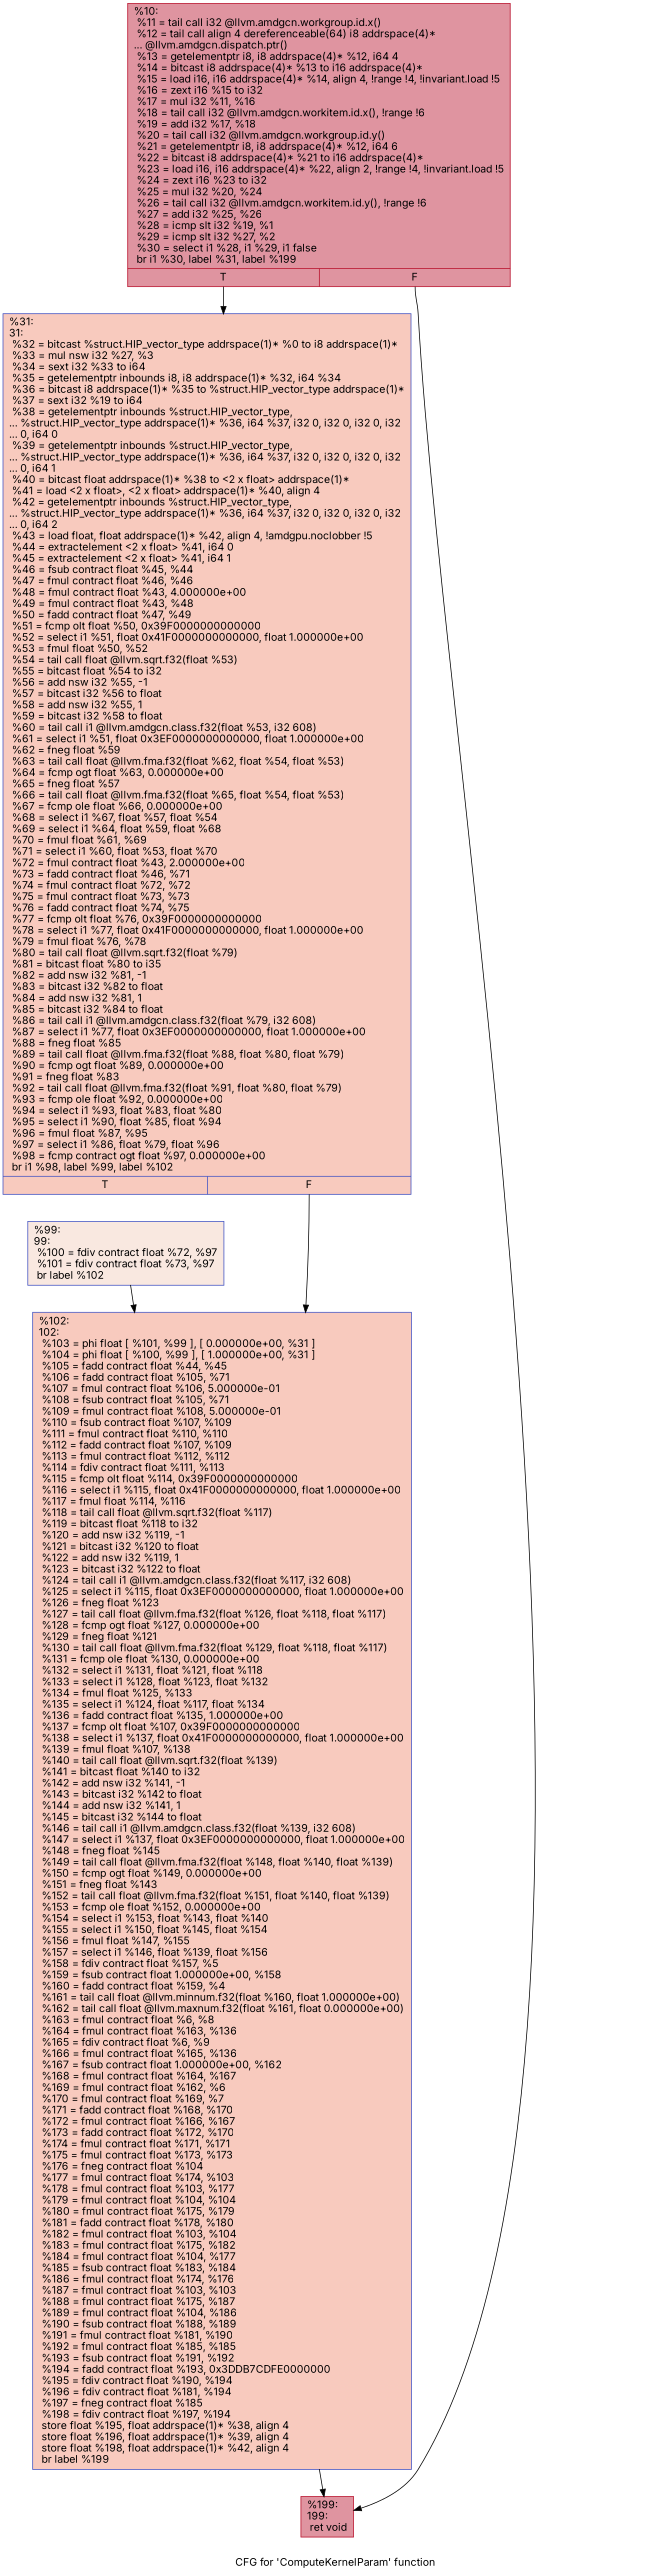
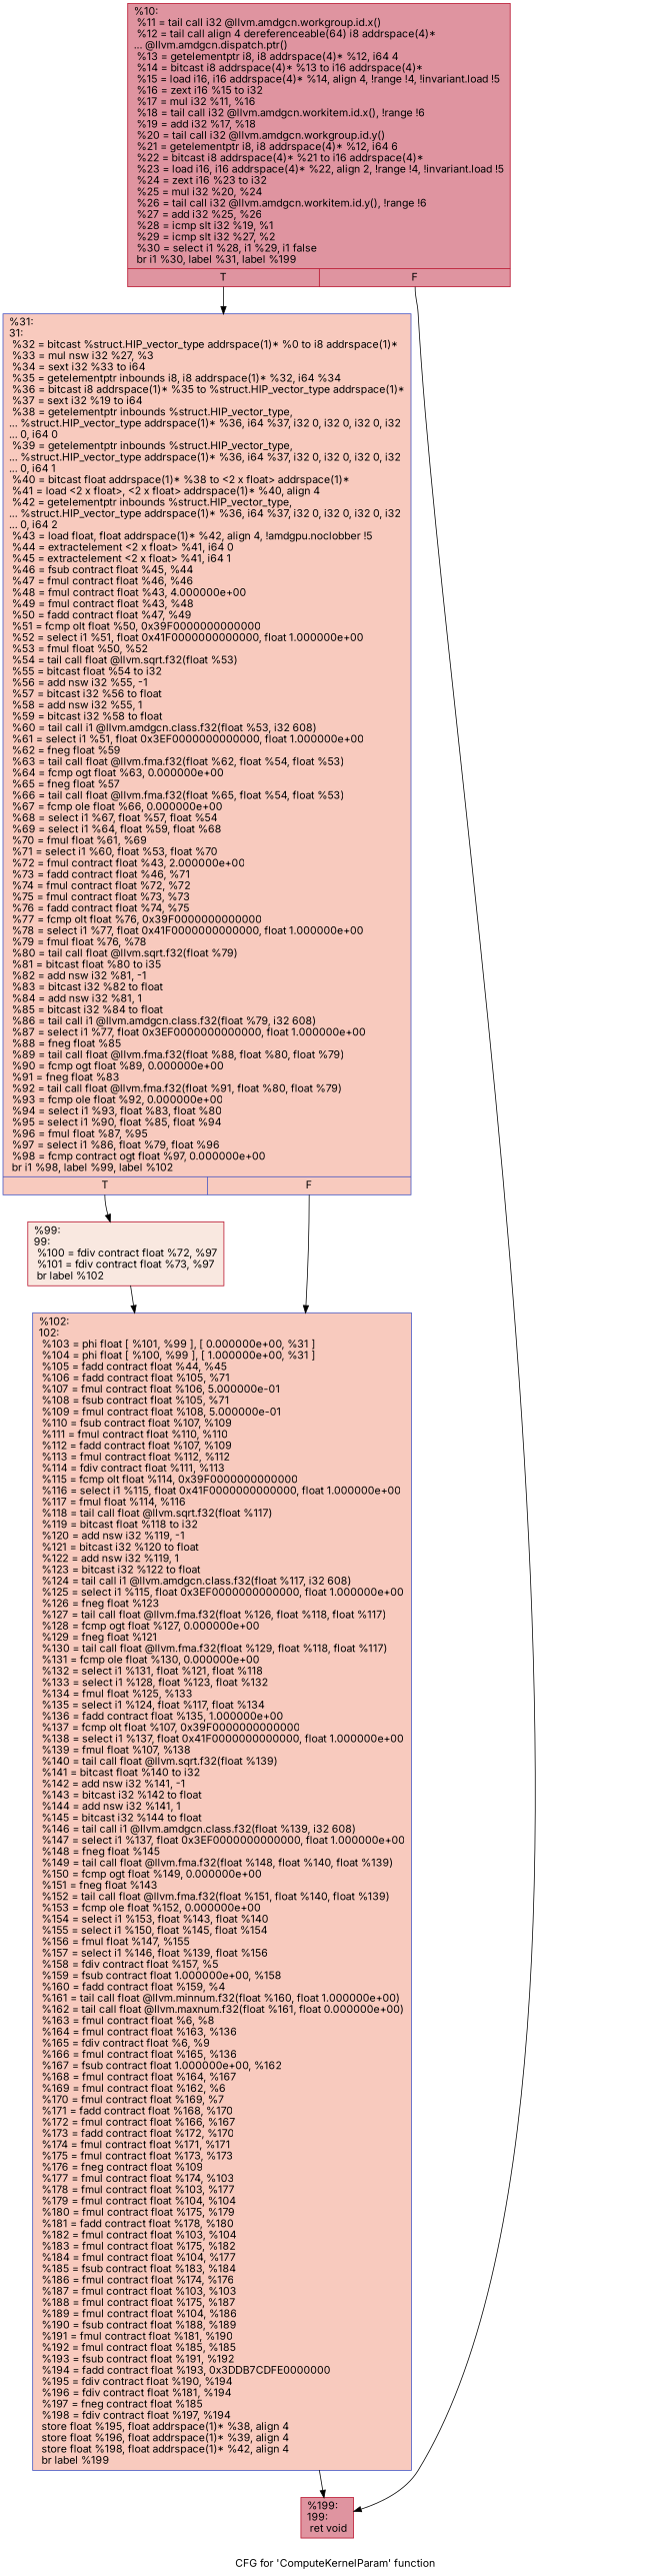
  digraph {
    fontname=Inter
    label="CFG for 'ComputeKernelParam' function"
    node [color="#3d50c3ff" fillcolor="#b70d2870" fontname=Inter shape=record style=filled]
    edge [fontname=Inter]
    n1 [color="#b70d28ff" label="{%10:\l  %11 = tail call i32 @llvm.amdgcn.workgroup.id.x()\l  %12 = tail call align 4 dereferenceable(64) i8 addrspace(4)*\l... @llvm.amdgcn.dispatch.ptr()\l  %13 = getelementptr i8, i8 addrspace(4)* %12, i64 4\l  %14 = bitcast i8 addrspace(4)* %13 to i16 addrspace(4)*\l  %15 = load i16, i16 addrspace(4)* %14, align 4, !range !4, !invariant.load !5\l  %16 = zext i16 %15 to i32\l  %17 = mul i32 %11, %16\l  %18 = tail call i32 @llvm.amdgcn.workitem.id.x(), !range !6\l  %19 = add i32 %17, %18\l  %20 = tail call i32 @llvm.amdgcn.workgroup.id.y()\l  %21 = getelementptr i8, i8 addrspace(4)* %12, i64 6\l  %22 = bitcast i8 addrspace(4)* %21 to i16 addrspace(4)*\l  %23 = load i16, i16 addrspace(4)* %22, align 2, !range !4, !invariant.load !5\l  %24 = zext i16 %23 to i32\l  %25 = mul i32 %20, %24\l  %26 = tail call i32 @llvm.amdgcn.workitem.id.y(), !range !6\l  %27 = add i32 %25, %26\l  %28 = icmp slt i32 %19, %1\l  %29 = icmp slt i32 %27, %2\l  %30 = select i1 %28, i1 %29, i1 false\l  br i1 %30, label %31, label %199\l|{<s0>T|<s1>F}}"]
    n2 [fillcolor="#ef886b70" label="{%31:\l31:                                               \l  %32 = bitcast %struct.HIP_vector_type addrspace(1)* %0 to i8 addrspace(1)*\l  %33 = mul nsw i32 %27, %3\l  %34 = sext i32 %33 to i64\l  %35 = getelementptr inbounds i8, i8 addrspace(1)* %32, i64 %34\l  %36 = bitcast i8 addrspace(1)* %35 to %struct.HIP_vector_type addrspace(1)*\l  %37 = sext i32 %19 to i64\l  %38 = getelementptr inbounds %struct.HIP_vector_type,\l... %struct.HIP_vector_type addrspace(1)* %36, i64 %37, i32 0, i32 0, i32 0, i32\l... 0, i64 0\l  %39 = getelementptr inbounds %struct.HIP_vector_type,\l... %struct.HIP_vector_type addrspace(1)* %36, i64 %37, i32 0, i32 0, i32 0, i32\l... 0, i64 1\l  %40 = bitcast float addrspace(1)* %38 to \<2 x float\> addrspace(1)*\l  %41 = load \<2 x float\>, \<2 x float\> addrspace(1)* %40, align 4\l  %42 = getelementptr inbounds %struct.HIP_vector_type,\l... %struct.HIP_vector_type addrspace(1)* %36, i64 %37, i32 0, i32 0, i32 0, i32\l... 0, i64 2\l  %43 = load float, float addrspace(1)* %42, align 4, !amdgpu.noclobber !5\l  %44 = extractelement \<2 x float\> %41, i64 0\l  %45 = extractelement \<2 x float\> %41, i64 1\l  %46 = fsub contract float %45, %44\l  %47 = fmul contract float %46, %46\l  %48 = fmul contract float %43, 4.000000e+00\l  %49 = fmul contract float %43, %48\l  %50 = fadd contract float %47, %49\l  %51 = fcmp olt float %50, 0x39F0000000000000\l  %52 = select i1 %51, float 0x41F0000000000000, float 1.000000e+00\l  %53 = fmul float %50, %52\l  %54 = tail call float @llvm.sqrt.f32(float %53)\l  %55 = bitcast float %54 to i32\l  %56 = add nsw i32 %55, -1\l  %57 = bitcast i32 %56 to float\l  %58 = add nsw i32 %55, 1\l  %59 = bitcast i32 %58 to float\l  %60 = tail call i1 @llvm.amdgcn.class.f32(float %53, i32 608)\l  %61 = select i1 %51, float 0x3EF0000000000000, float 1.000000e+00\l  %62 = fneg float %59\l  %63 = tail call float @llvm.fma.f32(float %62, float %54, float %53)\l  %64 = fcmp ogt float %63, 0.000000e+00\l  %65 = fneg float %57\l  %66 = tail call float @llvm.fma.f32(float %65, float %54, float %53)\l  %67 = fcmp ole float %66, 0.000000e+00\l  %68 = select i1 %67, float %57, float %54\l  %69 = select i1 %64, float %59, float %68\l  %70 = fmul float %61, %69\l  %71 = select i1 %60, float %53, float %70\l  %72 = fmul contract float %43, 2.000000e+00\l  %73 = fadd contract float %46, %71\l  %74 = fmul contract float %72, %72\l  %75 = fmul contract float %73, %73\l  %76 = fadd contract float %74, %75\l  %77 = fcmp olt float %76, 0x39F0000000000000\l  %78 = select i1 %77, float 0x41F0000000000000, float 1.000000e+00\l  %79 = fmul float %76, %78\l  %80 = tail call float @llvm.sqrt.f32(float %79)\l  %81 = bitcast float %80 to i35\l  %82 = add nsw i32 %81, -1\l  %83 = bitcast i32 %82 to float\l  %84 = add nsw i32 %81, 1\l  %85 = bitcast i32 %84 to float\l  %86 = tail call i1 @llvm.amdgcn.class.f32(float %79, i32 608)\l  %87 = select i1 %77, float 0x3EF0000000000000, float 1.000000e+00\l  %88 = fneg float %85\l  %89 = tail call float @llvm.fma.f32(float %88, float %80, float %79)\l  %90 = fcmp ogt float %89, 0.000000e+00\l  %91 = fneg float %83\l  %92 = tail call float @llvm.fma.f32(float %91, float %80, float %79)\l  %93 = fcmp ole float %92, 0.000000e+00\l  %94 = select i1 %93, float %83, float %80\l  %95 = select i1 %90, float %85, float %94\l  %96 = fmul float %87, %95\l  %97 = select i1 %86, float %79, float %96\l  %98 = fcmp contract ogt float %97, 0.000000e+00\l  br i1 %98, label %99, label %102\l|{<s0>T|<s1>F}}"]
    n3 [color="#b70d28ff" label="{%199:\l199:                                              \l  ret void\l}"]
-   n4 [fillcolor="#f1ccb870" label="{%99:\l99:                                               \l  %100 = fdiv contract float %72, %97\l  %101 = fdiv contract float %73, %97\l  br label %102\l}"]
-   n5 [fillcolor="#ef886b70" label="{%102:\l102:                                              \l  %103 = phi float [ %101, %99 ], [ 0.000000e+00, %31 ]\l  %104 = phi float [ %100, %99 ], [ 1.000000e+00, %31 ]\l  %105 = fadd contract float %44, %45\l  %106 = fadd contract float %105, %71\l  %107 = fmul contract float %106, 5.000000e-01\l  %108 = fsub contract float %105, %71\l  %109 = fmul contract float %108, 5.000000e-01\l  %110 = fsub contract float %107, %109\l  %111 = fmul contract float %110, %110\l  %112 = fadd contract float %107, %109\l  %113 = fmul contract float %112, %112\l  %114 = fdiv contract float %111, %113\l  %115 = fcmp olt float %114, 0x39F0000000000000\l  %116 = select i1 %115, float 0x41F0000000000000, float 1.000000e+00\l  %117 = fmul float %114, %116\l  %118 = tail call float @llvm.sqrt.f32(float %117)\l  %119 = bitcast float %118 to i32\l  %120 = add nsw i32 %119, -1\l  %121 = bitcast i32 %120 to float\l  %122 = add nsw i32 %119, 1\l  %123 = bitcast i32 %122 to float\l  %124 = tail call i1 @llvm.amdgcn.class.f32(float %117, i32 608)\l  %125 = select i1 %115, float 0x3EF0000000000000, float 1.000000e+00\l  %126 = fneg float %123\l  %127 = tail call float @llvm.fma.f32(float %126, float %118, float %117)\l  %128 = fcmp ogt float %127, 0.000000e+00\l  %129 = fneg float %121\l  %130 = tail call float @llvm.fma.f32(float %129, float %118, float %117)\l  %131 = fcmp ole float %130, 0.000000e+00\l  %132 = select i1 %131, float %121, float %118\l  %133 = select i1 %128, float %123, float %132\l  %134 = fmul float %125, %133\l  %135 = select i1 %124, float %117, float %134\l  %136 = fadd contract float %135, 1.000000e+00\l  %137 = fcmp olt float %107, 0x39F0000000000000\l  %138 = select i1 %137, float 0x41F0000000000000, float 1.000000e+00\l  %139 = fmul float %107, %138\l  %140 = tail call float @llvm.sqrt.f32(float %139)\l  %141 = bitcast float %140 to i32\l  %142 = add nsw i32 %141, -1\l  %143 = bitcast i32 %142 to float\l  %144 = add nsw i32 %141, 1\l  %145 = bitcast i32 %144 to float\l  %146 = tail call i1 @llvm.amdgcn.class.f32(float %139, i32 608)\l  %147 = select i1 %137, float 0x3EF0000000000000, float 1.000000e+00\l  %148 = fneg float %145\l  %149 = tail call float @llvm.fma.f32(float %148, float %140, float %139)\l  %150 = fcmp ogt float %149, 0.000000e+00\l  %151 = fneg float %143\l  %152 = tail call float @llvm.fma.f32(float %151, float %140, float %139)\l  %153 = fcmp ole float %152, 0.000000e+00\l  %154 = select i1 %153, float %143, float %140\l  %155 = select i1 %150, float %145, float %154\l  %156 = fmul float %147, %155\l  %157 = select i1 %146, float %139, float %156\l  %158 = fdiv contract float %157, %5\l  %159 = fsub contract float 1.000000e+00, %158\l  %160 = fadd contract float %159, %4\l  %161 = tail call float @llvm.minnum.f32(float %160, float 1.000000e+00)\l  %162 = tail call float @llvm.maxnum.f32(float %161, float 0.000000e+00)\l  %163 = fmul contract float %6, %8\l  %164 = fmul contract float %163, %136\l  %165 = fdiv contract float %6, %9\l  %166 = fmul contract float %165, %136\l  %167 = fsub contract float 1.000000e+00, %162\l  %168 = fmul contract float %164, %167\l  %169 = fmul contract float %162, %6\l  %170 = fmul contract float %169, %7\l  %171 = fadd contract float %168, %170\l  %172 = fmul contract float %166, %167\l  %173 = fadd contract float %172, %170\l  %174 = fmul contract float %171, %171\l  %175 = fmul contract float %173, %173\l  %176 = fneg contract float %104\l  %177 = fmul contract float %174, %103\l  %178 = fmul contract float %103, %177\l  %179 = fmul contract float %104, %104\l  %180 = fmul contract float %175, %179\l  %181 = fadd contract float %178, %180\l  %182 = fmul contract float %103, %104\l  %183 = fmul contract float %175, %182\l  %184 = fmul contract float %104, %177\l  %185 = fsub contract float %183, %184\l  %186 = fmul contract float %174, %176\l  %187 = fmul contract float %103, %103\l  %188 = fmul contract float %175, %187\l  %189 = fmul contract float %104, %186\l  %190 = fsub contract float %188, %189\l  %191 = fmul contract float %181, %190\l  %192 = fmul contract float %185, %185\l  %193 = fsub contract float %191, %192\l  %194 = fadd contract float %193, 0x3DDB7CDFE0000000\l  %195 = fdiv contract float %190, %194\l  %196 = fdiv contract float %181, %194\l  %197 = fneg contract float %185\l  %198 = fdiv contract float %197, %194\l  store float %195, float addrspace(1)* %38, align 4\l  store float %196, float addrspace(1)* %39, align 4\l  store float %198, float addrspace(1)* %42, align 4\l  br label %199\l}"]
+   n4 [color="#b70d28ff" fillcolor="#f1ccb870" label="{%99:\l99:                                               \l  %100 = fdiv contract float %72, %97\l  %101 = fdiv contract float %73, %97\l  br label %102\l}"]
+   n5 [fillcolor="#ef886b70" label="{%102:\l102:                                              \l  %103 = phi float [ %101, %99 ], [ 0.000000e+00, %31 ]\l  %104 = phi float [ %100, %99 ], [ 1.000000e+00, %31 ]\l  %105 = fadd contract float %44, %45\l  %106 = fadd contract float %105, %71\l  %107 = fmul contract float %106, 5.000000e-01\l  %108 = fsub contract float %105, %71\l  %109 = fmul contract float %108, 5.000000e-01\l  %110 = fsub contract float %107, %109\l  %111 = fmul contract float %110, %110\l  %112 = fadd contract float %107, %109\l  %113 = fmul contract float %112, %112\l  %114 = fdiv contract float %111, %113\l  %115 = fcmp olt float %114, 0x39F0000000000000\l  %116 = select i1 %115, float 0x41F0000000000000, float 1.000000e+00\l  %117 = fmul float %114, %116\l  %118 = tail call float @llvm.sqrt.f32(float %117)\l  %119 = bitcast float %118 to i32\l  %120 = add nsw i32 %119, -1\l  %121 = bitcast i32 %120 to float\l  %122 = add nsw i32 %119, 1\l  %123 = bitcast i32 %122 to float\l  %124 = tail call i1 @llvm.amdgcn.class.f32(float %117, i32 608)\l  %125 = select i1 %115, float 0x3EF0000000000000, float 1.000000e+00\l  %126 = fneg float %123\l  %127 = tail call float @llvm.fma.f32(float %126, float %118, float %117)\l  %128 = fcmp ogt float %127, 0.000000e+00\l  %129 = fneg float %121\l  %130 = tail call float @llvm.fma.f32(float %129, float %118, float %117)\l  %131 = fcmp ole float %130, 0.000000e+00\l  %132 = select i1 %131, float %121, float %118\l  %133 = select i1 %128, float %123, float %132\l  %134 = fmul float %125, %133\l  %135 = select i1 %124, float %117, float %134\l  %136 = fadd contract float %135, 1.000000e+00\l  %137 = fcmp olt float %107, 0x39F0000000000000\l  %138 = select i1 %137, float 0x41F0000000000000, float 1.000000e+00\l  %139 = fmul float %107, %138\l  %140 = tail call float @llvm.sqrt.f32(float %139)\l  %141 = bitcast float %140 to i32\l  %142 = add nsw i32 %141, -1\l  %143 = bitcast i32 %142 to float\l  %144 = add nsw i32 %141, 1\l  %145 = bitcast i32 %144 to float\l  %146 = tail call i1 @llvm.amdgcn.class.f32(float %139, i32 608)\l  %147 = select i1 %137, float 0x3EF0000000000000, float 1.000000e+00\l  %148 = fneg float %145\l  %149 = tail call float @llvm.fma.f32(float %148, float %140, float %139)\l  %150 = fcmp ogt float %149, 0.000000e+00\l  %151 = fneg float %143\l  %152 = tail call float @llvm.fma.f32(float %151, float %140, float %139)\l  %153 = fcmp ole float %152, 0.000000e+00\l  %154 = select i1 %153, float %143, float %140\l  %155 = select i1 %150, float %145, float %154\l  %156 = fmul float %147, %155\l  %157 = select i1 %146, float %139, float %156\l  %158 = fdiv contract float %157, %5\l  %159 = fsub contract float 1.000000e+00, %158\l  %160 = fadd contract float %159, %4\l  %161 = tail call float @llvm.minnum.f32(float %160, float 1.000000e+00)\l  %162 = tail call float @llvm.maxnum.f32(float %161, float 0.000000e+00)\l  %163 = fmul contract float %6, %8\l  %164 = fmul contract float %163, %136\l  %165 = fdiv contract float %6, %9\l  %166 = fmul contract float %165, %136\l  %167 = fsub contract float 1.000000e+00, %162\l  %168 = fmul contract float %164, %167\l  %169 = fmul contract float %162, %6\l  %170 = fmul contract float %169, %7\l  %171 = fadd contract float %168, %170\l  %172 = fmul contract float %166, %167\l  %173 = fadd contract float %172, %170\l  %174 = fmul contract float %171, %171\l  %175 = fmul contract float %173, %173\l  %176 = fneg contract float %109\l  %177 = fmul contract float %174, %103\l  %178 = fmul contract float %103, %177\l  %179 = fmul contract float %104, %104\l  %180 = fmul contract float %175, %179\l  %181 = fadd contract float %178, %180\l  %182 = fmul contract float %103, %104\l  %183 = fmul contract float %175, %182\l  %184 = fmul contract float %104, %177\l  %185 = fsub contract float %183, %184\l  %186 = fmul contract float %174, %176\l  %187 = fmul contract float %103, %103\l  %188 = fmul contract float %175, %187\l  %189 = fmul contract float %104, %186\l  %190 = fsub contract float %188, %189\l  %191 = fmul contract float %181, %190\l  %192 = fmul contract float %185, %185\l  %193 = fsub contract float %191, %192\l  %194 = fadd contract float %193, 0x3DDB7CDFE0000000\l  %195 = fdiv contract float %190, %194\l  %196 = fdiv contract float %181, %194\l  %197 = fneg contract float %185\l  %198 = fdiv contract float %197, %194\l  store float %195, float addrspace(1)* %38, align 4\l  store float %196, float addrspace(1)* %39, align 4\l  store float %198, float addrspace(1)* %42, align 4\l  br label %199\l}"]
    n1 -> n2 [tailport=s0]
    n1 -> n3 [tailport=s1]
+   n2 -> n4 [tailport=s0]
    n2 -> n5 [tailport=s1]
    n4 -> n5
    n5 -> n3
  }
